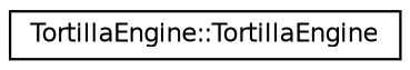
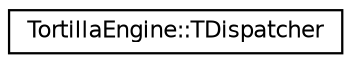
  digraph {
    rankdir=TB
-   n1 [color=black fillcolor=white fontname=Helvetica fontsize=10 height=0.2 label="TortillaEngine::TortillaEngine" shape=record style=filled width=0.4]
+   n1 [color=black fillcolor=white fontname=Helvetica fontsize=10 height=0.2 label="TortillaEngine::TDispatcher" shape=record style=filled width=0.4]
  }
